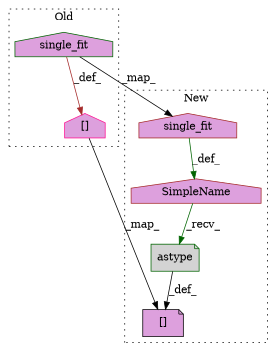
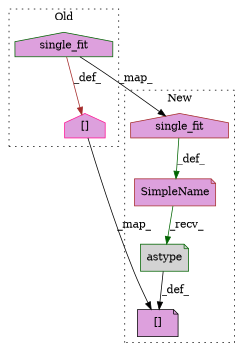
  digraph {
    node [a=32 l="11,1" shape=house style=filled fillcolor=plum color=darkgreen]
    edge [color=black]
    n1 [label=single_fit s="1216,1300"]
    n2 [a=2 l="17,1" label="[]" s="1188,1214" color=deeppink]
    n3 [label=single_fit s="1365,1472" color=brown]
    n4 [a=2 l="17,1" label="[]" s="1337,1363" shape=note color=black]
-   n5 [a=42 label=SimpleName color=brown l=""]
+   n5 [a=42 label=SimpleName shape=note color=brown l=""]
    n6 [l="7,1" label=astype s="1474,1492" shape=note fillcolor=lightgrey]
    subgraph cluster_1 {
      label=Old
      style=dotted
      n1
      n2
    }
    subgraph cluster_2 {
      label=New
      style=dotted
      n3
      n4
      n5
      n6
    }
    n1 -> n2 [label=_def_ color=brown]
    n1 -> n3 [label=_map_]
    n2 -> n4 [label=_map_]
    n3 -> n5 [label=_def_ color=darkgreen]
    n5 -> n6 [label=_recv_ color=darkgreen]
    n6 -> n4 [label=_def_]
  }
